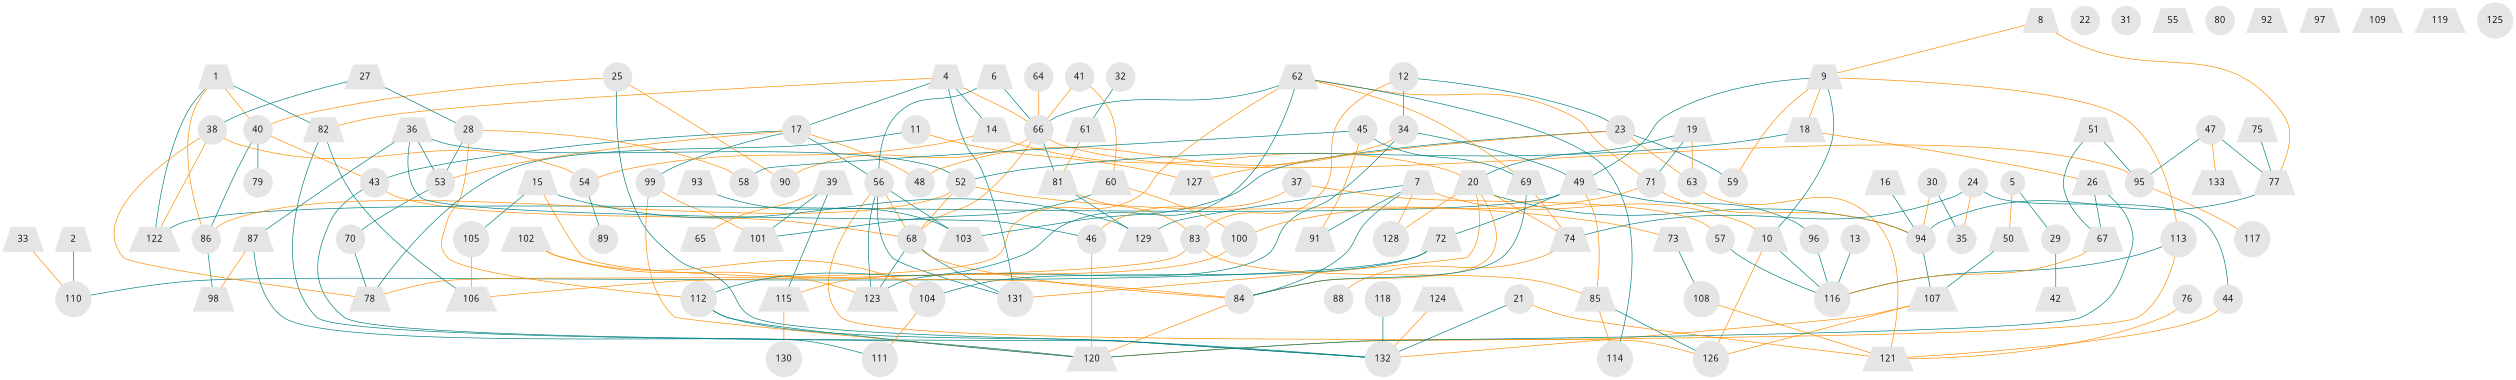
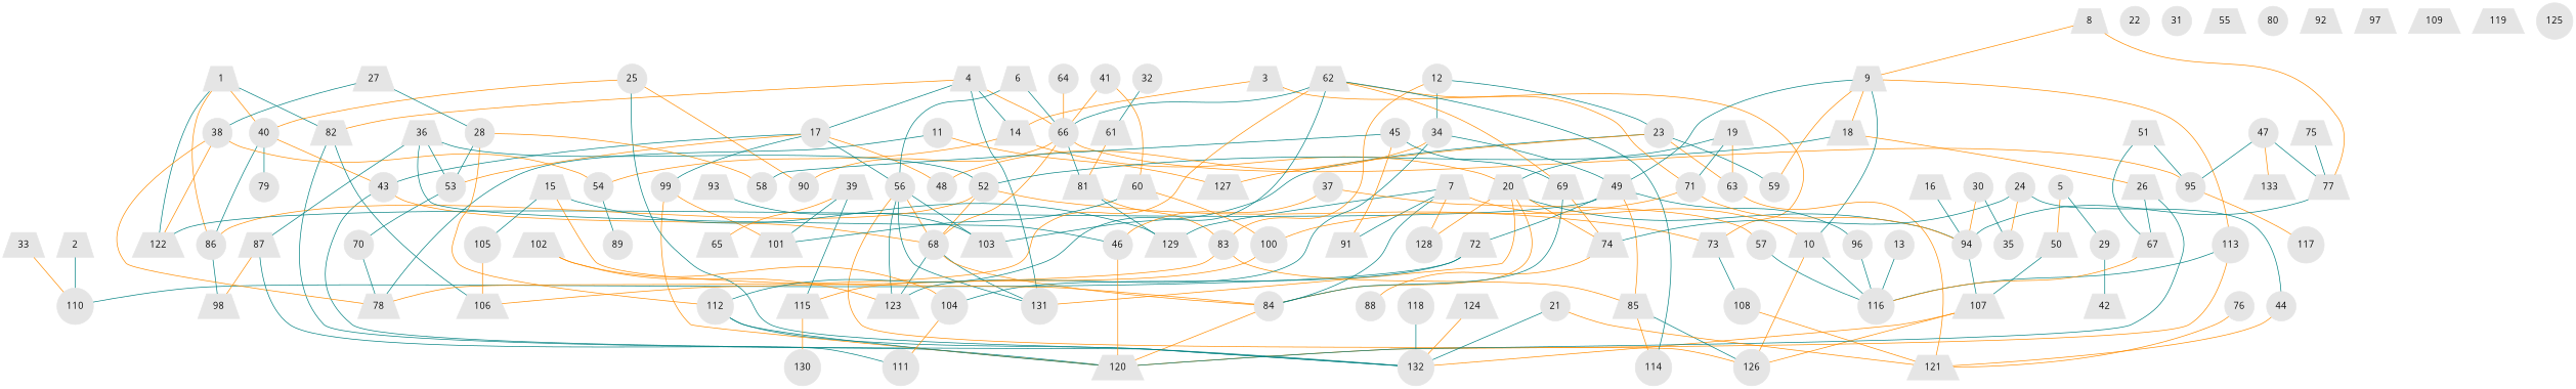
  graph {
    fontname="Open Sans"
    node [color=gray90 fontname="Open Sans" shape=circle style=filled]
    edge [color=teal fontname="Open Sans"]
    1 [shape=trapezium]
    40
    82 [shape=trapezium]
    86
    122 [shape=trapezium]
    43
    79
    120 [shape=trapezium]
    106 [shape=trapezium]
    98 [shape=trapezium]
    2 [shape=trapezium]
    110
+   3 [shape=trapezium]
    14 [shape=trapezium]
    73 [shape=trapezium]
    20 [shape=trapezium]
    54
    108
    4 [shape=trapezium]
    17
    66
    131
    56
    48
    53
    99
    90
    68
    95
    81 [shape=trapezium]
    5
    29
    50 [shape=trapezium]
    42 [shape=trapezium]
    107 [shape=trapezium]
    6 [shape=trapezium]
    126
    103 [shape=trapezium]
    123 [shape=trapezium]
    7 [shape=trapezium]
    10 [shape=trapezium]
    84
    91 [shape=trapezium]
    128
    129 [shape=trapezium]
    116
    8 [shape=trapezium]
    9 [shape=trapezium]
    77 [shape=trapezium]
    18 [shape=trapezium]
    49 [shape=trapezium]
    59
    113
    94
    26 [shape=trapezium]
    52
    72 [shape=trapezium]
    85 [shape=trapezium]
    96
    78 [shape=trapezium]
    11
    127 [shape=trapezium]
    12
    23
    34
    83
    63
    13
    74 [shape=trapezium]
    89
    15 [shape=trapezium]
    105
    16 [shape=trapezium]
    132
    70
    101 [shape=trapezium]
    67 [shape=trapezium]
    19 [shape=trapezium]
    71
    121 [shape=trapezium]
    100
    88
    21
    22
    24
    35
    44
    25
    27 [shape=trapezium]
    28
    38
    58
    112
    30
    31
    61 [shape=trapezium]
    32
    33 [shape=trapezium]
    36 [shape=trapezium]
    46
    87 [shape=trapezium]
    111
    37
    57
    39 [shape=trapezium]
    65 [shape=trapezium]
    115 [shape=trapezium]
    130
    41
    60 [shape=trapezium]
    45
    69 [shape=trapezium]
    47
    133 [shape=trapezium]
    117
    104
    114
    51 [shape=trapezium]
    55 [shape=trapezium]
    62 [shape=trapezium]
    64
    75 [shape=trapezium]
    76
    80
    92 [shape=trapezium]
    93 [shape=trapezium]
    97 [shape=trapezium]
    102 [shape=trapezium]
    109 [shape=trapezium]
    118
    119 [shape=trapezium]
    124 [shape=trapezium]
    125
    1 -- 40 [color=darkorange]
    1 -- 82
    1 -- 86 [color=darkorange]
    1 -- 122
    40 -- 86
    40 -- 43 [color=darkorange]
    40 -- 79
    82 -- 120
    82 -- 106
    86 -- 98
    43 -- 68 [color=darkorange]
    43 -- 132
    2 -- 110
+   3 -- 14 [color=darkorange]
+   3 -- 73 [color=darkorange]
    14 -- 20 [color=darkorange]
    14 -- 54 [color=darkorange]
    73 -- 108
    20 -- 131 [color=darkorange]
    20 -- 84 [color=darkorange]
    20 -- 128 [color=darkorange]
    20 -- 94
    20 -- 74 [color=darkorange]
    54 -- 89
    108 -- 121 [color=darkorange]
    4 -- 82 [color=darkorange]
    4 -- 14
    4 -- 17
    4 -- 66 [color=darkorange]
    4 -- 131
    17 -- 43
    17 -- 56
    17 -- 48 [color=darkorange]
    17 -- 53 [color=darkorange]
    17 -- 99
    66 -- 90 [color=darkorange]
    66 -- 68 [color=darkorange]
    66 -- 95 [color=darkorange]
    66 -- 81
    56 -- 131
    56 -- 68 [color=darkorange]
    56 -- 126 [color=darkorange]
    56 -- 103
    56 -- 123
    53 -- 70
    99 -- 120 [color=darkorange]
    99 -- 101 [color=darkorange]
    68 -- 131
    68 -- 123
    68 -- 84 [color=darkorange]
    95 -- 117 [color=darkorange]
    81 -- 129
    81 -- 83 [color=darkorange]
    5 -- 29
    5 -- 50 [color=darkorange]
    29 -- 42
    50 -- 107
    107 -- 126 [color=darkorange]
    107 -- 132 [color=darkorange]
    6 -- 66
    6 -- 56
    7 -- 10 [color=darkorange]
    7 -- 84
    7 -- 91
    7 -- 128 [color=darkorange]
    7 -- 129
    10 -- 126 [color=darkorange]
    10 -- 116
    84 -- 120 [color=darkorange]
    8 -- 9 [color=darkorange]
    8 -- 77 [color=darkorange]
    9 -- 10
    9 -- 18 [color=darkorange]
    9 -- 49
    9 -- 59 [color=darkorange]
    9 -- 113 [color=darkorange]
    77 -- 94
    18 -- 26 [color=darkorange]
    18 -- 52
    49 -- 122
    49 -- 72
    49 -- 85 [color=darkorange]
    49 -- 96
    113 -- 120 [color=darkorange]
    113 -- 116
    94 -- 107
    26 -- 120
    26 -- 67
    52 -- 86 [color=darkorange]
    52 -- 73 [color=darkorange]
    52 -- 68 [color=darkorange]
    72 -- 110
    72 -- 104
    85 -- 126
    85 -- 114 [color=darkorange]
    96 -- 116
    11 -- 78
    11 -- 127 [color=darkorange]
    12 -- 23
    12 -- 34
    12 -- 83 [color=darkorange]
    23 -- 103
    23 -- 59
    23 -- 127 [color=darkorange]
    23 -- 63 [color=darkorange]
    34 -- 48 [color=darkorange]
    34 -- 123
    34 -- 49
    83 -- 106 [color=darkorange]
    83 -- 85 [color=darkorange]
    63 -- 121 [color=darkorange]
    13 -- 116
    74 -- 88 [color=darkorange]
    15 -- 84 [color=darkorange]
    15 -- 129
    15 -- 105
    105 -- 106 [color=darkorange]
    16 -- 94
    70 -- 78
    67 -- 116 [color=darkorange]
    19 -- 20
    19 -- 63 [color=darkorange]
    19 -- 71
    71 -- 94 [color=darkorange]
    71 -- 100 [color=darkorange]
    100 -- 115 [color=darkorange]
    21 -- 132
    21 -- 121 [color=darkorange]
    24 -- 74
    24 -- 35 [color=darkorange]
    24 -- 44
    44 -- 121 [color=darkorange]
    25 -- 40 [color=darkorange]
    25 -- 90 [color=darkorange]
    25 -- 132
    27 -- 28
    27 -- 38
    28 -- 53
    28 -- 58 [color=darkorange]
    28 -- 112 [color=darkorange]
    38 -- 122 [color=darkorange]
    38 -- 54 [color=darkorange]
    38 -- 78 [color=darkorange]
    112 -- 120
    112 -- 132
    30 -- 94 [color=darkorange]
    30 -- 35
    61 -- 81 [color=darkorange]
    32 -- 61
    33 -- 110 [color=darkorange]
    36 -- 53
    36 -- 52
    36 -- 46
    36 -- 87
    46 -- 120 [color=darkorange]
    87 -- 98 [color=darkorange]
    87 -- 111
    37 -- 46 [color=darkorange]
    37 -- 57 [color=darkorange]
    57 -- 116
    39 -- 101
    39 -- 65 [color=darkorange]
    39 -- 115
    115 -- 130 [color=darkorange]
    41 -- 66 [color=darkorange]
    41 -- 60 [color=darkorange]
    60 -- 101
    60 -- 100 [color=darkorange]
    45 -- 91 [color=darkorange]
    45 -- 58
    45 -- 69
    69 -- 84
    69 -- 74 [color=darkorange]
    47 -- 95
    47 -- 77
    47 -- 133 [color=darkorange]
    104 -- 111 [color=darkorange]
    51 -- 95
    51 -- 67
    62 -- 66
    62 -- 78 [color=darkorange]
    62 -- 71 [color=darkorange]
    62 -- 112
    62 -- 69 [color=darkorange]
    62 -- 114
    64 -- 66 [color=darkorange]
    75 -- 77
    76 -- 121 [color=darkorange]
    93 -- 103
    102 -- 123 [color=darkorange]
    102 -- 104 [color=darkorange]
    118 -- 132
    124 -- 132 [color=darkorange]
  }
